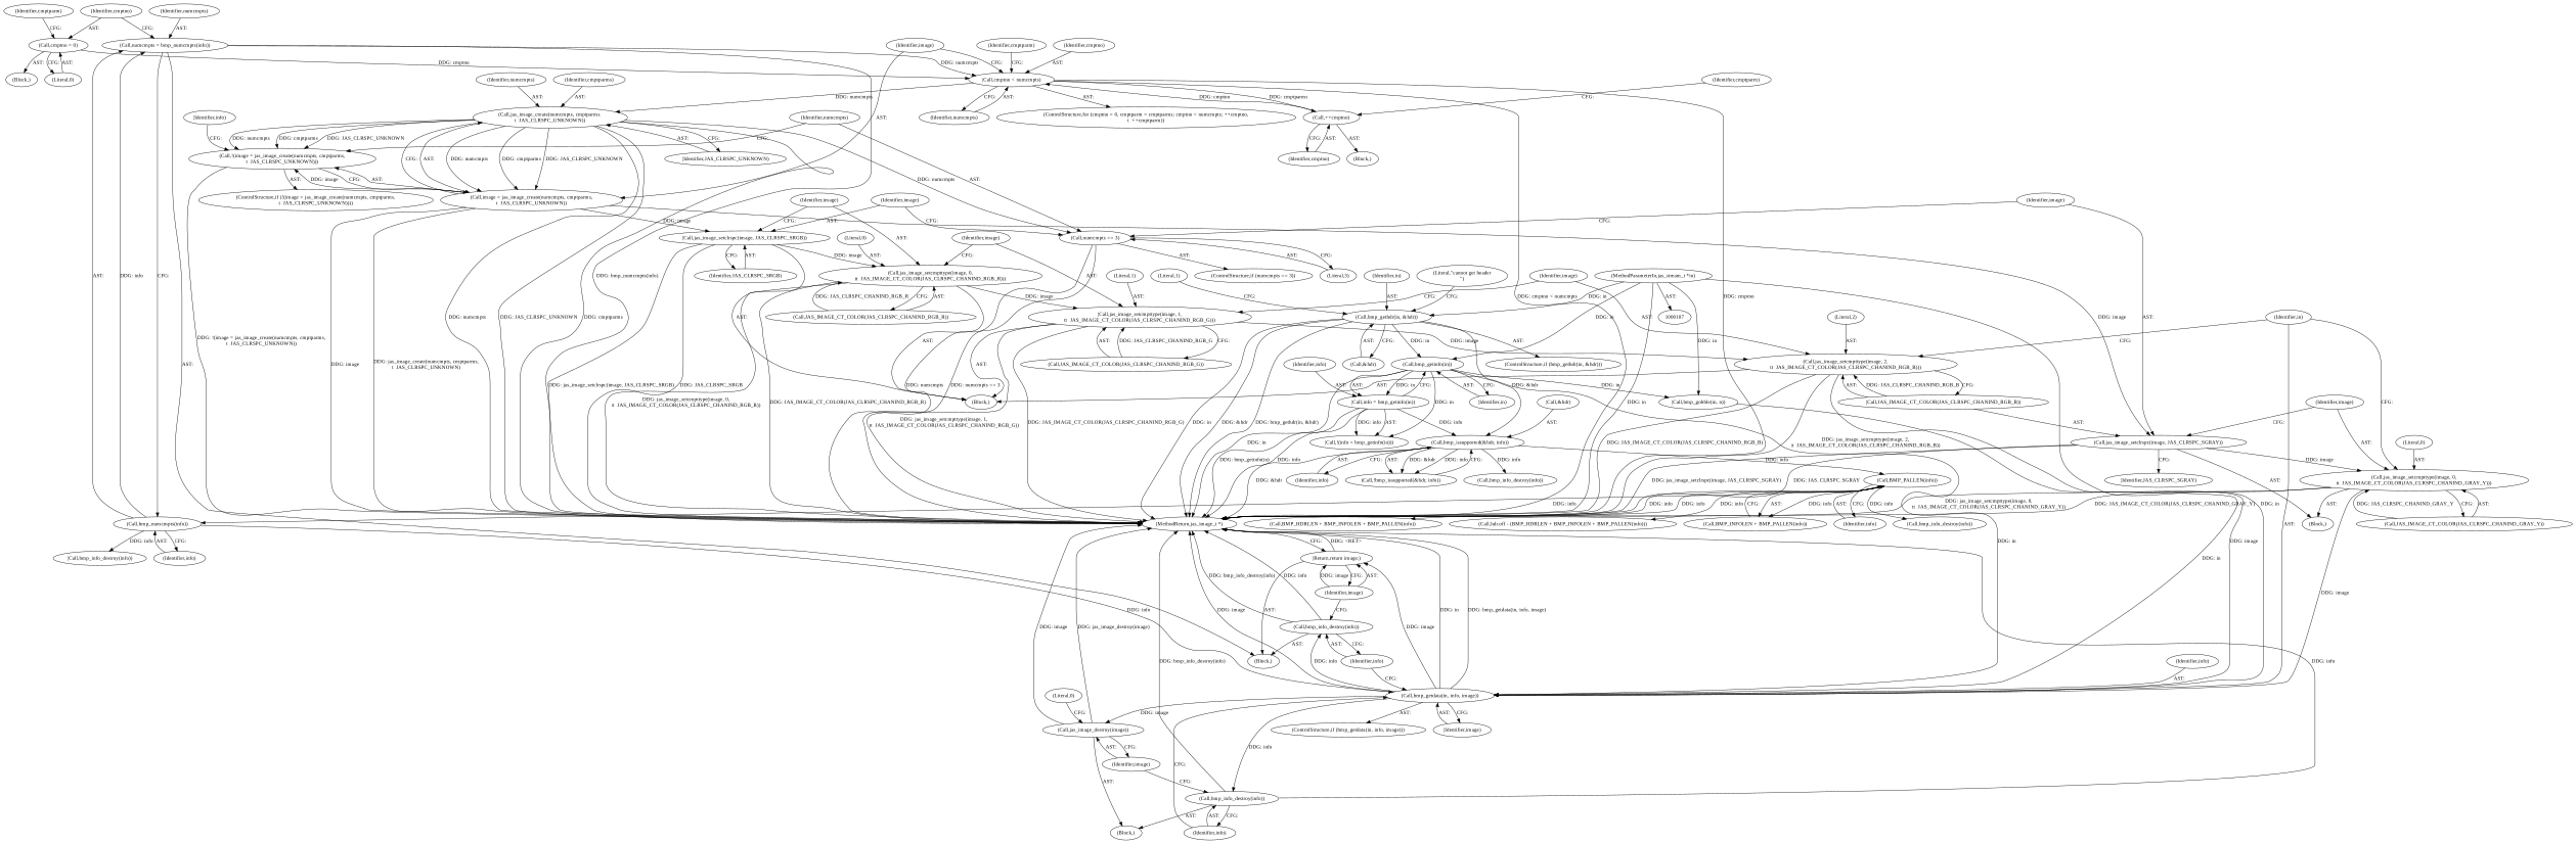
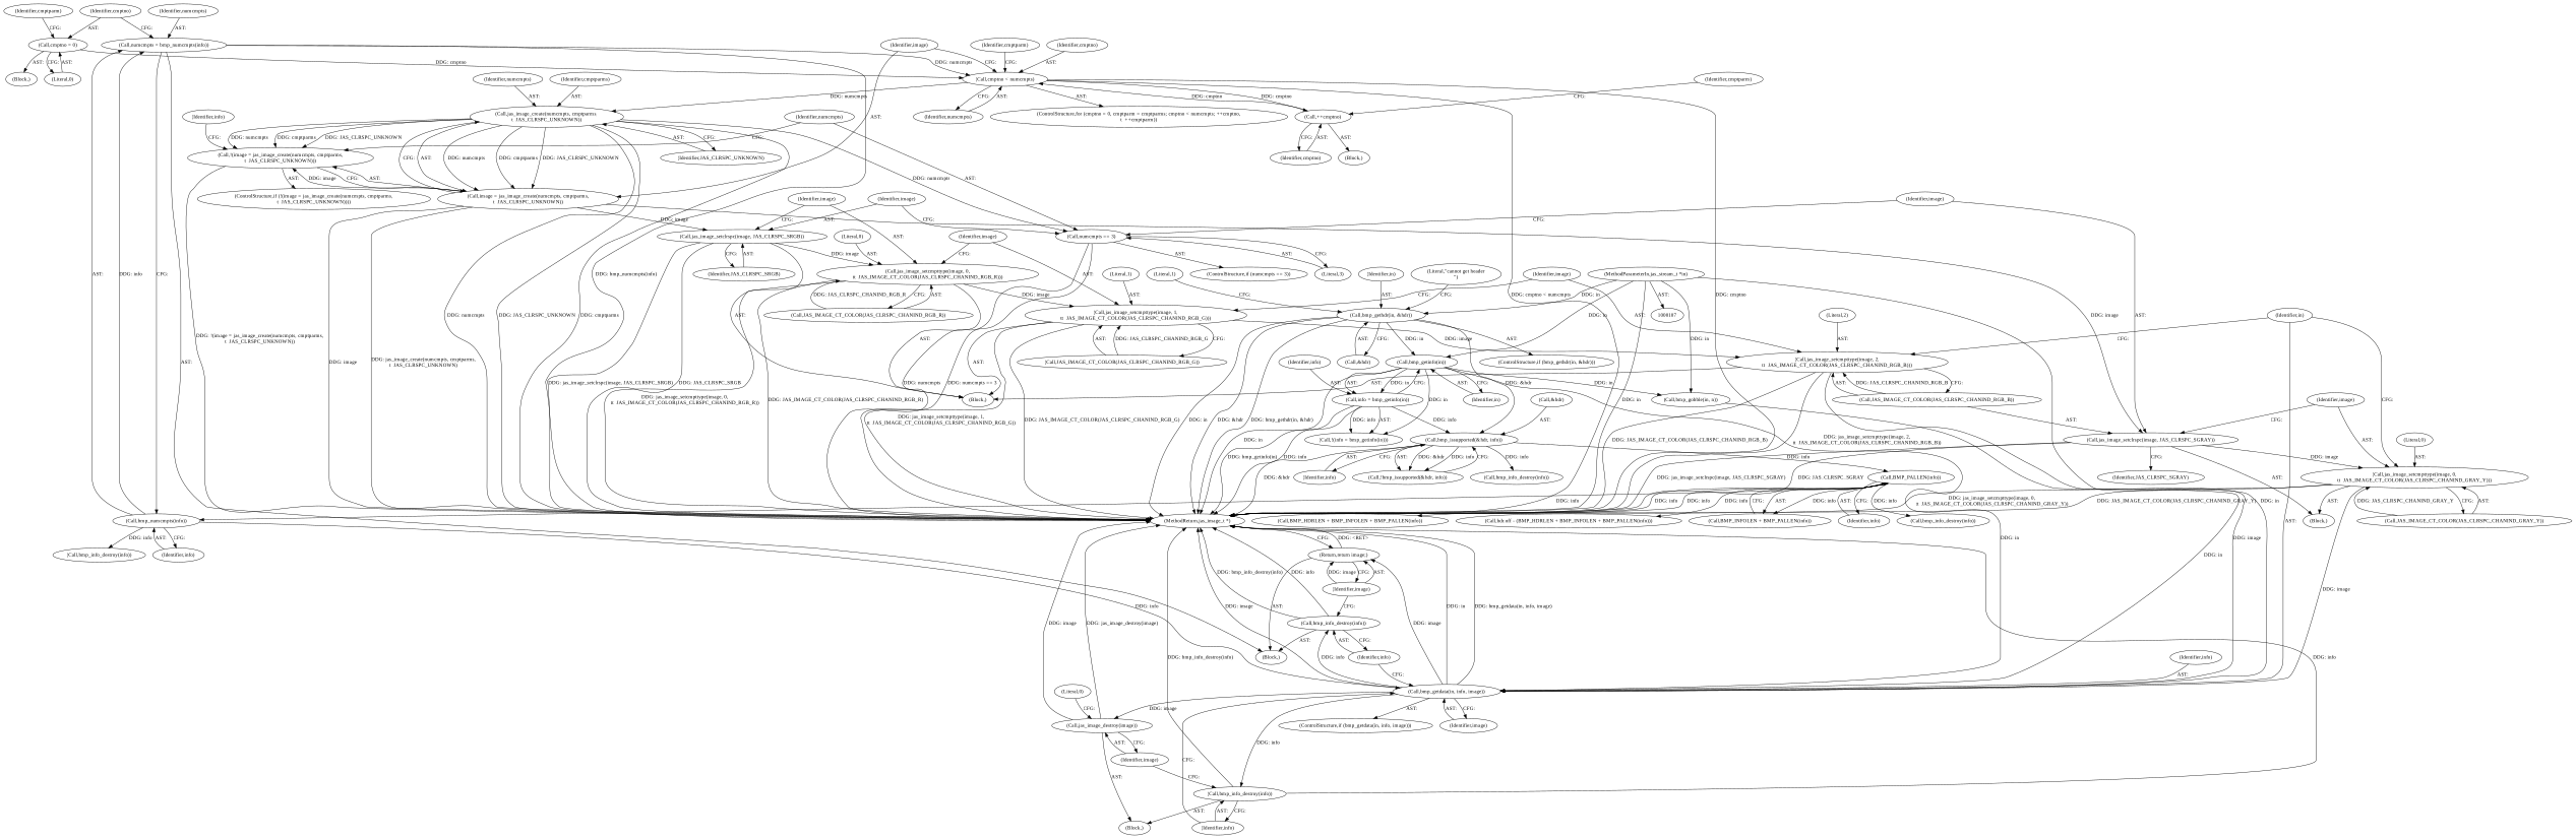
  digraph {
    fontname="Liberation Serif"
    node [fontname="Liberation Serif"]
    edge [fontname="Liberation Serif"]
    n1 [label="(Call,jas_image_create(numcmpts, cmptparms,\n\t  JAS_CLRSPC_UNKNOWN))"]
    n2 [label="(Call,!(image = jas_image_create(numcmpts, cmptparms,\n\t  JAS_CLRSPC_UNKNOWN)))"]
    n3 [label="(Call,image = jas_image_create(numcmpts, cmptparms,\n\t  JAS_CLRSPC_UNKNOWN))"]
    n4 [label="(Call,numcmpts == 3)"]
    n5 [label="(MethodReturn,jas_image_t *)"]
    n6 [label="(Identifier,JAS_CLRSPC_UNKNOWN)"]
    n7 [label="(ControlStructure,if (!(image = jas_image_create(numcmpts, cmptparms,\n\t  JAS_CLRSPC_UNKNOWN))))"]
    n8 [label="(Call,jas_image_setclrspc(image, JAS_CLRSPC_SRGB))"]
    n9 [label="(Call,jas_image_setclrspc(image, JAS_CLRSPC_SGRAY))"]
    n10 [label="(ControlStructure,if (numcmpts == 3))"]
    n11 [label="(Literal,3)"]
    n12 [label="(Return,return image;)"]
    n13 [label="(Call,cmptno < numcmpts)"]
    n14 [label="(Call,++cmptno)"]
    n15 [label="(Identifier,numcmpts)"]
    n16 [label="(ControlStructure,for (cmptno = 0, cmptparm = cmptparms; cmptno < numcmpts; ++cmptno,\n\t  ++cmptparm))"]
    n17 [label="(Identifier,cmptno)"]
    n18 [label="(Block,)"]
    n19 [label="(Call,cmptno = 0)"]
    n20 [label="(Literal,0)"]
    n21 [label="(Block,)"]
    n22 [label="(Call,numcmpts = bmp_numcmpts(info))"]
    n23 [label="(Call,bmp_numcmpts(info))"]
    n24 [label="(Block,)"]
    n25 [label="(Call,bmp_getdata(in, info, image))"]
    n26 [label="(Call,bmp_info_destroy(info))"]
    n27 [label="(Identifier,info)"]
    n28 [label="(Call,bmp_info_destroy(info))"]
    n29 [label="(Call,jas_image_destroy(image))"]
    n30 [label="(Call,bmp_info_destroy(info))"]
    n31 [label="(ControlStructure,if (bmp_getdata(in, info, image)))"]
    n32 [label="(Identifier,image)"]
    n33 [label="(Call,BMP_PALLEN(info))"]
    n34 [label="(Identifier,info)"]
    n35 [label="(Call,BMP_HDRLEN + BMP_INFOLEN + BMP_PALLEN(info))"]
    n36 [label="(Call,hdr.off - (BMP_HDRLEN + BMP_INFOLEN + BMP_PALLEN(info)))"]
    n37 [label="(Call,BMP_INFOLEN + BMP_PALLEN(info))"]
    n38 [label="(Call,bmp_info_destroy(info))"]
    n39 [label="(Call,bmp_issupported(&hdr, info))"]
    n40 [label="(Call,!bmp_issupported(&hdr, info))"]
    n41 [label="(Call,bmp_info_destroy(info))"]
    n42 [label="(Identifier,info)"]
    n43 [label="(Call,bmp_gethdr(in, &hdr))"]
    n44 [label="(Call,bmp_getinfo(in))"]
    n45 [label="(ControlStructure,if (bmp_gethdr(in, &hdr)))"]
    n46 [label="(Call,&hdr)"]
    n47 [label="(Call,bmp_gobble(in, n))"]
    n48 [label="(Call,info = bmp_getinfo(in))"]
    n49 [label="(Call,!(info = bmp_getinfo(in)))"]
    n50 [label="(Identifier,in)"]
    n51 [label="(MethodParameterIn,jas_stream_t *in)"]
    1000107
    n53 [label="(Call,jas_image_setcmpttype(image, 0,\n\t\t  JAS_IMAGE_CT_COLOR(JAS_CLRSPC_CHANIND_RGB_R)))"]
    n54 [label="(Identifier,JAS_CLRSPC_SRGB)"]
    n55 [label="(Block,)"]
    n56 [label="(Call,jas_image_setcmpttype(image, 0,\n\t\t  JAS_IMAGE_CT_COLOR(JAS_CLRSPC_CHANIND_GRAY_Y)))"]
    n57 [label="(Identifier,JAS_CLRSPC_SGRAY)"]
    n58 [label="(Block,)"]
    n59 [label="(Call,jas_image_setcmpttype(image, 1,\n\t\t  JAS_IMAGE_CT_COLOR(JAS_CLRSPC_CHANIND_RGB_G)))"]
    n60 [label="(Call,JAS_IMAGE_CT_COLOR(JAS_CLRSPC_CHANIND_RGB_R))"]
    n61 [label="(Call,jas_image_setcmpttype(image, 2,\n\t\t  JAS_IMAGE_CT_COLOR(JAS_CLRSPC_CHANIND_RGB_B)))"]
    n62 [label="(Call,JAS_IMAGE_CT_COLOR(JAS_CLRSPC_CHANIND_RGB_G))"]
    n63 [label="(Call,JAS_IMAGE_CT_COLOR(JAS_CLRSPC_CHANIND_RGB_B))"]
    n64 [label="(Block,)"]
    n65 [label="(Identifier,info)"]
    n66 [label="(Identifier,image)"]
    n67 [label="(Identifier,info)"]
    n68 [label="(Identifier,image)"]
    n69 [label="(Call,JAS_IMAGE_CT_COLOR(JAS_CLRSPC_CHANIND_GRAY_Y))"]
    n70 [label="(Identifier,image)"]
    n71 [label="(Literal,1)"]
    n72 [label="(Identifier,in)"]
    n73 [label="(Identifier,numcmpts)"]
    n74 [label="(Identifier,info)"]
    n75 [label="(Identifier,cmptparm)"]
    n76 [label="(Literal,1)"]
    n77 [label="(Literal,0)"]
    n78 [label="(Identifier,numcmpts)"]
    n79 [label="(Identifier,image)"]
    n80 [label="(Identifier,image)"]
    n81 [label="(Identifier,image)"]
    n82 [label="(Identifier,cmptno)"]
    n83 [label="(Identifier,info)"]
    n84 [label="(Literal,\"cannot get header\n\")"]
    n85 [label="(Identifier,cmptparm)"]
    n86 [label="(Identifier,in)"]
    n87 [label="(Identifier,image)"]
    n88 [label="(Literal,2)"]
    n89 [label="(Call,&hdr)"]
    n90 [label="(Identifier,numcmpts)"]
    n91 [label="(Literal,0)"]
    n92 [label="(Identifier,image)"]
    n93 [label="(Identifier,cmptno)"]
    n94 [label="(Identifier,cmptparm)"]
    n95 [label="(Identifier,image)"]
    n96 [label="(Identifier,cmptparms)"]
    n97 [label="(Identifier,info)"]
    n98 [label="(Literal,0)"]
    n1 -> n2 [label="DDG: numcmpts"]
    n1 -> n2 [label="DDG: cmptparms"]
    n1 -> n2 [label="DDG: JAS_CLRSPC_UNKNOWN"]
    n1 -> n3 [label="AST: "]
    n1 -> n3 [label="DDG: numcmpts"]
    n1 -> n3 [label="DDG: cmptparms"]
    n1 -> n3 [label="DDG: JAS_CLRSPC_UNKNOWN"]
    n1 -> n4 [label="DDG: numcmpts"]
    n1 -> n5 [label="DDG: numcmpts"]
    n1 -> n5 [label="DDG: JAS_CLRSPC_UNKNOWN"]
    n1 -> n5 [label="DDG: cmptparms"]
    n1 -> n6 [label="CFG: "]
    n2 -> n3 [label="CFG: "]
    n2 -> n5 [label="DDG: !(image = jas_image_create(numcmpts, cmptparms,\n\t  JAS_CLRSPC_UNKNOWN))"]
    n2 -> n7 [label="AST: "]
    n3 -> n1 [label="CFG: "]
    n3 -> n2 [label="AST: "]
    n3 -> n2 [label="DDG: image"]
    n3 -> n5 [label="DDG: image"]
    n3 -> n5 [label="DDG: jas_image_create(numcmpts, cmptparms,\n\t  JAS_CLRSPC_UNKNOWN)"]
    n3 -> n8 [label="DDG: image"]
    n3 -> n9 [label="DDG: image"]
    n4 -> n5 [label="DDG: numcmpts"]
    n4 -> n5 [label="DDG: numcmpts == 3"]
    n4 -> n10 [label="AST: "]
    n4 -> n11 [label="CFG: "]
    n5 -> n12 [label="CFG: "]
    n6 -> n1 [label="AST: "]
    n8 -> n5 [label="DDG: jas_image_setclrspc(image, JAS_CLRSPC_SRGB)"]
    n8 -> n5 [label="DDG: JAS_CLRSPC_SRGB"]
    n8 -> n53 [label="DDG: image"]
    n8 -> n54 [label="CFG: "]
    n8 -> n55 [label="AST: "]
    n9 -> n5 [label="DDG: jas_image_setclrspc(image, JAS_CLRSPC_SGRAY)"]
    n9 -> n5 [label="DDG: JAS_CLRSPC_SGRAY"]
    n9 -> n56 [label="DDG: image"]
    n9 -> n57 [label="CFG: "]
    n9 -> n58 [label="AST: "]
    n11 -> n4 [label="AST: "]
    n12 -> n5 [label="DDG: <RET>"]
    n12 -> n24 [label="AST: "]
    n12 -> n68 [label="CFG: "]
    n13 -> n1 [label="DDG: numcmpts"]
    n13 -> n5 [label="DDG: cmptno < numcmpts"]
    n13 -> n5 [label="DDG: cmptno"]
-   n13 -> n14 [label="DDG: cmptparms"]
+   n13 -> n14 [label="DDG: cmptno"]
    n13 -> n15 [label="CFG: "]
    n13 -> n16 [label="AST: "]
    n14 -> n13 [label="DDG: cmptno"]
    n14 -> n17 [label="CFG: "]
    n14 -> n18 [label="AST: "]
    n15 -> n13 [label="AST: "]
    n17 -> n14 [label="AST: "]
    n19 -> n13 [label="DDG: cmptno"]
    n19 -> n20 [label="CFG: "]
    n19 -> n21 [label="AST: "]
    n20 -> n19 [label="AST: "]
    n22 -> n5 [label="DDG: bmp_numcmpts(info)"]
    n22 -> n13 [label="DDG: numcmpts"]
    n22 -> n23 [label="CFG: "]
    n22 -> n24 [label="AST: "]
    n23 -> n22 [label="AST: "]
    n23 -> n22 [label="DDG: info"]
    n23 -> n25 [label="DDG: info"]
    n23 -> n26 [label="DDG: info"]
    n23 -> n27 [label="CFG: "]
    n25 -> n5 [label="DDG: in"]
    n25 -> n5 [label="DDG: bmp_getdata(in, info, image)"]
    n25 -> n5 [label="DDG: image"]
    n25 -> n12 [label="DDG: image"]
    n25 -> n28 [label="DDG: info"]
    n25 -> n29 [label="DDG: image"]
    n25 -> n30 [label="DDG: info"]
    n25 -> n31 [label="AST: "]
    n25 -> n32 [label="CFG: "]
    n27 -> n23 [label="AST: "]
    n28 -> n5 [label="DDG: bmp_info_destroy(info)"]
    n28 -> n5 [label="DDG: info"]
    n28 -> n64 [label="AST: "]
    n28 -> n65 [label="CFG: "]
    n29 -> n5 [label="DDG: image"]
    n29 -> n5 [label="DDG: jas_image_destroy(image)"]
    n29 -> n64 [label="AST: "]
    n29 -> n66 [label="CFG: "]
    n30 -> n5 [label="DDG: bmp_info_destroy(info)"]
    n30 -> n5 [label="DDG: info"]
    n30 -> n24 [label="AST: "]
    n30 -> n67 [label="CFG: "]
    n32 -> n25 [label="AST: "]
    n33 -> n5 [label="DDG: info"]
    n33 -> n23 [label="DDG: info"]
    n33 -> n34 [label="CFG: "]
    n33 -> n35 [label="DDG: info"]
    n33 -> n36 [label="DDG: info"]
    n33 -> n37 [label="AST: "]
    n33 -> n37 [label="DDG: info"]
    n33 -> n38 [label="DDG: info"]
    n34 -> n33 [label="AST: "]
    n37 -> n33 [label="CFG: "]
    n39 -> n5 [label="DDG: &hdr"]
    n39 -> n33 [label="DDG: info"]
    n39 -> n40 [label="AST: "]
    n39 -> n40 [label="DDG: &hdr"]
    n39 -> n40 [label="DDG: info"]
    n39 -> n41 [label="DDG: info"]
    n39 -> n42 [label="CFG: "]
    n40 -> n39 [label="CFG: "]
    n42 -> n39 [label="AST: "]
    n43 -> n5 [label="DDG: &hdr"]
    n43 -> n5 [label="DDG: bmp_gethdr(in, &hdr)"]
    n43 -> n5 [label="DDG: in"]
    n43 -> n39 [label="DDG: &hdr"]
    n43 -> n44 [label="DDG: in"]
    n43 -> n45 [label="AST: "]
    n43 -> n46 [label="CFG: "]
    n44 -> n5 [label="DDG: in"]
    n44 -> n25 [label="DDG: in"]
    n44 -> n47 [label="DDG: in"]
    n44 -> n48 [label="AST: "]
    n44 -> n48 [label="DDG: in"]
    n44 -> n49 [label="DDG: in"]
    n44 -> n50 [label="CFG: "]
    n46 -> n43 [label="AST: "]
    n47 -> n25 [label="DDG: in"]
    n48 -> n5 [label="DDG: bmp_getinfo(in)"]
    n48 -> n5 [label="DDG: info"]
    n48 -> n39 [label="DDG: info"]
    n48 -> n44 [label="CFG: "]
    n48 -> n49 [label="AST: "]
    n48 -> n49 [label="DDG: info"]
    n50 -> n44 [label="AST: "]
    n51 -> n5 [label="DDG: in"]
    n51 -> n25 [label="DDG: in"]
    n51 -> n43 [label="DDG: in"]
    n51 -> n44 [label="DDG: in"]
    n51 -> n47 [label="DDG: in"]
    n51 -> 1000107 [label="AST: "]
    n53 -> n5 [label="DDG: jas_image_setcmpttype(image, 0,\n\t\t  JAS_IMAGE_CT_COLOR(JAS_CLRSPC_CHANIND_RGB_R))"]
    n53 -> n5 [label="DDG: JAS_IMAGE_CT_COLOR(JAS_CLRSPC_CHANIND_RGB_R)"]
    n53 -> n55 [label="AST: "]
    n53 -> n59 [label="DDG: image"]
    n53 -> n60 [label="CFG: "]
    n54 -> n8 [label="AST: "]
    n56 -> n5 [label="DDG: jas_image_setcmpttype(image, 0,\n\t\t  JAS_IMAGE_CT_COLOR(JAS_CLRSPC_CHANIND_GRAY_Y))"]
    n56 -> n5 [label="DDG: JAS_IMAGE_CT_COLOR(JAS_CLRSPC_CHANIND_GRAY_Y)"]
    n56 -> n25 [label="DDG: image"]
    n56 -> n58 [label="AST: "]
    n56 -> n69 [label="CFG: "]
    n59 -> n5 [label="DDG: jas_image_setcmpttype(image, 1,\n\t\t  JAS_IMAGE_CT_COLOR(JAS_CLRSPC_CHANIND_RGB_G))"]
    n59 -> n5 [label="DDG: JAS_IMAGE_CT_COLOR(JAS_CLRSPC_CHANIND_RGB_G)"]
    n59 -> n55 [label="AST: "]
    n59 -> n61 [label="DDG: image"]
    n59 -> n62 [label="CFG: "]
    n60 -> n53 [label="AST: "]
    n60 -> n53 [label="DDG: JAS_CLRSPC_CHANIND_RGB_R"]
    n61 -> n5 [label="DDG: JAS_IMAGE_CT_COLOR(JAS_CLRSPC_CHANIND_RGB_B)"]
    n61 -> n5 [label="DDG: jas_image_setcmpttype(image, 2,\n\t\t  JAS_IMAGE_CT_COLOR(JAS_CLRSPC_CHANIND_RGB_B))"]
    n61 -> n25 [label="DDG: image"]
    n61 -> n55 [label="AST: "]
    n61 -> n63 [label="CFG: "]
    n62 -> n59 [label="AST: "]
    n62 -> n59 [label="DDG: JAS_CLRSPC_CHANIND_RGB_G"]
    n63 -> n9 [label="AST: "]
    n63 -> n61 [label="AST: "]
    n63 -> n61 [label="DDG: JAS_CLRSPC_CHANIND_RGB_B"]
    n65 -> n25 [label="CFG: "]
    n65 -> n28 [label="AST: "]
    n66 -> n28 [label="CFG: "]
    n66 -> n29 [label="AST: "]
    n67 -> n25 [label="CFG: "]
    n67 -> n30 [label="AST: "]
    n68 -> n12 [label="AST: "]
    n68 -> n12 [label="DDG: image"]
    n68 -> n30 [label="CFG: "]
    n69 -> n56 [label="AST: "]
    n69 -> n56 [label="DDG: JAS_CLRSPC_CHANIND_GRAY_Y"]
    n70 -> n59 [label="CFG: "]
    n70 -> n61 [label="AST: "]
    n71 -> n43 [label="CFG: "]
    n72 -> n43 [label="AST: "]
    n73 -> n1 [label="AST: "]
    n74 -> n48 [label="AST: "]
    n75 -> n14 [label="CFG: "]
    n76 -> n59 [label="AST: "]
    n77 -> n53 [label="AST: "]
    n78 -> n2 [label="CFG: "]
    n78 -> n4 [label="AST: "]
    n79 -> n4 [label="CFG: "]
    n79 -> n9 [label="AST: "]
    n80 -> n8 [label="CFG: "]
    n80 -> n53 [label="AST: "]
    n81 -> n9 [label="CFG: "]
    n81 -> n56 [label="AST: "]
    n82 -> n13 [label="AST: "]
    n83 -> n25 [label="AST: "]
    n84 -> n43 [label="CFG: "]
    n85 -> n19 [label="CFG: "]
    n86 -> n25 [label="AST: "]
    n86 -> n56 [label="CFG: "]
    n86 -> n61 [label="CFG: "]
    n87 -> n3 [label="AST: "]
    n87 -> n13 [label="CFG: "]
    n88 -> n61 [label="AST: "]
    n89 -> n39 [label="AST: "]
    n90 -> n22 [label="AST: "]
    n91 -> n29 [label="CFG: "]
    n92 -> n4 [label="CFG: "]
    n92 -> n8 [label="AST: "]
    n93 -> n19 [label="AST: "]
    n93 -> n22 [label="CFG: "]
    n94 -> n13 [label="CFG: "]
    n95 -> n53 [label="CFG: "]
    n95 -> n59 [label="AST: "]
    n96 -> n1 [label="AST: "]
    n97 -> n2 [label="CFG: "]
    n98 -> n56 [label="AST: "]
  }
